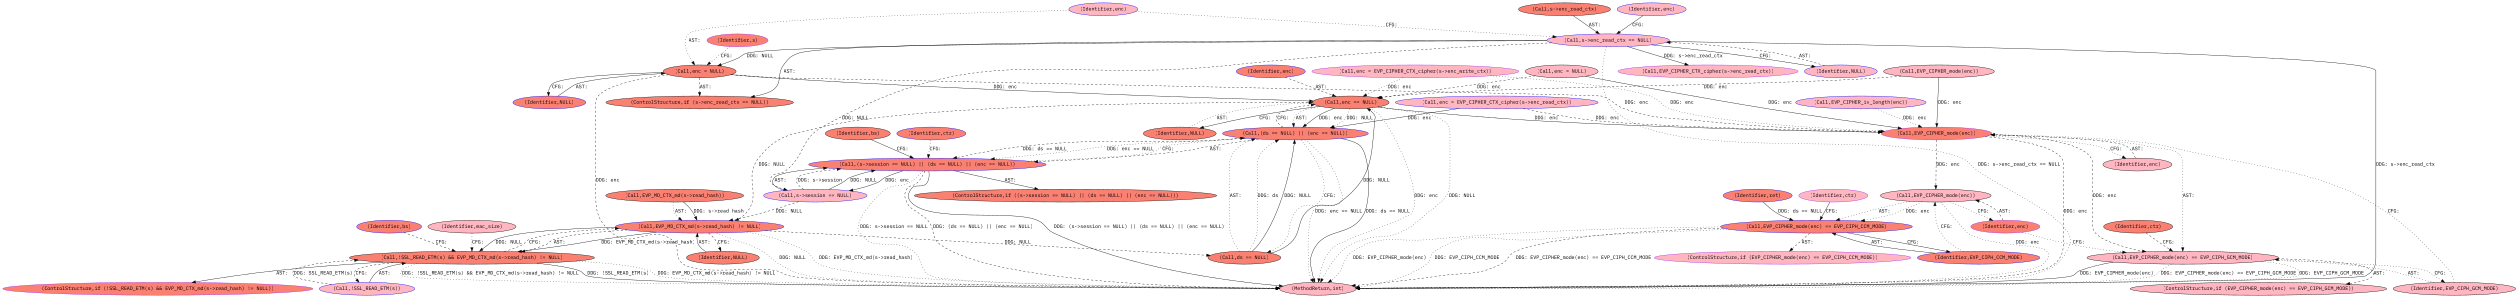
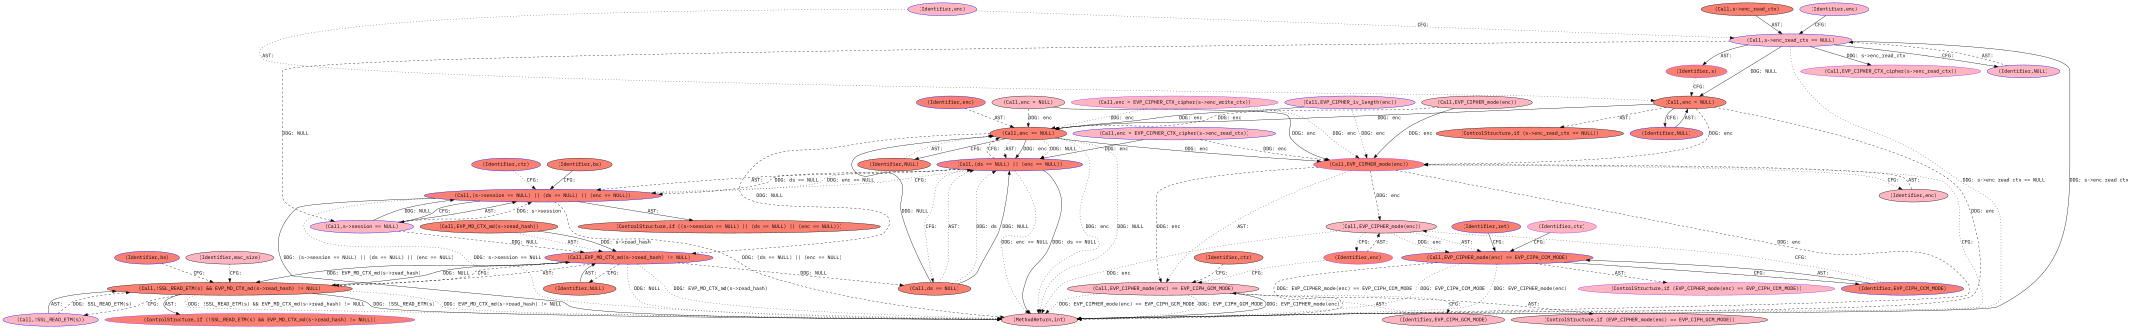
  digraph {
    fontname="IBM Plex Mono"
    node [color=black fillcolor=salmon fontname="IBM Plex Mono" style=filled]
    edge [fontname="IBM Plex Mono" style=dotted]
    n1 [label="(Call,enc = NULL)"]
    n2 [label="(Call,enc == NULL)"]
    n3 [color=purple label="(Call,EVP_CIPHER_mode(enc))"]
    n4 [label="(ControlStructure,if (s->enc_read_ctx == NULL))"]
    n5 [color=blue label="(Identifier,NULL)"]
    n6 [fillcolor=lightpink label="(MethodReturn,int)"]
    n7 [color=blue label="(Call,(ds == NULL) || (enc == NULL))"]
    n8 [color=blue label="(Call,EVP_MD_CTX_md(s->read_hash) != NULL)"]
    n9 [label="(Identifier,NULL)"]
    n10 [fillcolor=lightpink label="(Call,EVP_CIPHER_mode(enc) == EVP_CIPH_GCM_MODE)"]
    n11 [fillcolor=lightpink label="(Call,EVP_CIPHER_mode(enc))"]
    n12 [fillcolor=lightpink label="(Identifier,enc)"]
    n13 [color=blue fillcolor=lightpink label="(Call,s->enc_read_ctx == NULL)"]
    n14 [color=blue fillcolor=lightpink label="(Call,s->session == NULL)"]
    n15 [color=purple fillcolor=lightpink label="(Call,EVP_CIPHER_CTX_cipher(s->enc_read_ctx))"]
    n16 [color=blue fillcolor=lightpink label="(Identifier,NULL)"]
    n17 [color=blue label="(Call,(s->session == NULL) || (ds == NULL) || (enc == NULL))"]
    n18 [label="(Call,ds == NULL)"]
    n19 [label="(Call,!SSL_READ_ETM(s) && EVP_MD_CTX_md(s->read_hash) != NULL)"]
    n20 [label="(Identifier,NULL)"]
    n21 [label="(ControlStructure,if ((s->session == NULL) || (ds == NULL) || (enc == NULL)))"]
    n22 [fillcolor=lightpink label="(Identifier,EVP_CIPH_GCM_MODE)"]
    n23 [fillcolor=lightpink label="(ControlStructure,if (EVP_CIPHER_mode(enc) == EVP_CIPH_GCM_MODE))"]
    n24 [color=blue label="(Call,EVP_CIPHER_mode(enc) == EVP_CIPH_CCM_MODE)"]
    n25 [color=purple label="(Identifier,enc)"]
    n26 [color=purple fillcolor=lightpink label="(ControlStructure,if (EVP_CIPHER_mode(enc) == EVP_CIPH_CCM_MODE))"]
    n27 [color=blue label="(Identifier,EVP_CIPH_CCM_MODE)"]
    n28 [color=blue fillcolor=lightpink label="(Call,!SSL_READ_ETM(s))"]
    n29 [color=purple label="(ControlStructure,if (!SSL_READ_ETM(s) && EVP_MD_CTX_md(s->read_hash) != NULL))"]
    n30 [color=blue fillcolor=lightpink label="(Identifier,enc)"]
    n31 [label="(Identifier,ctr)"]
    n32 [color=blue label="(Identifier,bs)"]
    n33 [color=blue label="(Identifier,ret)"]
    n34 [color=blue label="(Identifier,ctr)"]
    n35 [color=blue fillcolor=lightpink label="(Identifier,enc)"]
    n36 [fillcolor=lightpink label="(Call,EVP_CIPHER_mode(enc))"]
    n37 [label="(Call,s->enc_read_ctx)"]
    n38 [color=purple fillcolor=lightpink label="(Identifier,ctr)"]
    n39 [fillcolor=lightpink label="(Identifier,mac_size)"]
    n40 [color=blue label="(Identifier,enc)"]
    n41 [fillcolor=lightpink label="(Call,enc = NULL)"]
    n42 [color=purple fillcolor=lightpink label="(Call,enc = EVP_CIPHER_CTX_cipher(s->enc_write_ctx))"]
    n43 [color=blue fillcolor=lightpink label="(Call,EVP_CIPHER_iv_length(enc))"]
    n44 [label="(Call,EVP_MD_CTX_md(s->read_hash))"]
    n45 [color=purple label="(Identifier,s)"]
    n46 [color=blue fillcolor=lightpink label="(Call,enc = EVP_CIPHER_CTX_cipher(s->enc_read_ctx))"]
    n47 [label="(Identifier,bs)"]
    n1 -> n2 [label="DDG: enc" style=solid]
    n1 -> n3 [label="DDG: enc" style=dashed]
    n1 -> n4 [label="AST: " style=dashed]
    n1 -> n5 [label="CFG: " style=solid]
    n1 -> n6 [label="DDG: enc" style=dashed]
    n2 -> n3 [label="DDG: enc" style=solid]
    n2 -> n6 [label="DDG: NULL"]
    n2 -> n6 [label="DDG: enc"]
    n2 -> n7 [label="AST: "]
    n2 -> n7 [label="DDG: enc" style=solid]
    n2 -> n7 [label="DDG: NULL"]
    n2 -> n8 [label="DDG: NULL" style=dashed]
    n2 -> n9 [label="CFG: " style=solid]
    n3 -> n6 [label="DDG: enc" style=dashed]
    n3 -> n10 [label="AST: "]
    n3 -> n10 [label="DDG: enc" style=dashed]
    n3 -> n11 [label="DDG: enc" style=dashed]
    n3 -> n12 [label="CFG: "]
    n5 -> n1 [label="AST: " style=solid]
    n7 -> n2 [label="CFG: " style=dashed]
    n7 -> n6 [label="DDG: ds == NULL" style=solid]
    n7 -> n6 [label="DDG: enc == NULL"]
    n7 -> n17 [label="AST: " style=dashed]
    n7 -> n17 [label="DDG: ds == NULL" style=dashed]
    n7 -> n17 [label="DDG: enc == NULL"]
    n7 -> n18 [label="CFG: "]
    n8 -> n6 [label="DDG: NULL"]
    n8 -> n6 [label="DDG: EVP_MD_CTX_md(s->read_hash)"]
    n8 -> n18 [label="DDG: NULL" style=dashed]
    n8 -> n19 [label="AST: " style=dashed]
    n8 -> n19 [label="DDG: EVP_MD_CTX_md(s->read_hash)" style=solid]
    n8 -> n19 [label="DDG: NULL" style=solid]
    n8 -> n20 [label="CFG: " style=dashed]
    n9 -> n2 [label="AST: "]
    n10 -> n6 [label="DDG: EVP_CIPH_GCM_MODE"]
    n10 -> n6 [label="DDG: EVP_CIPHER_mode(enc)" style=solid]
    n10 -> n6 [label="DDG: EVP_CIPHER_mode(enc) == EVP_CIPH_GCM_MODE"]
    n10 -> n22 [label="CFG: "]
    n10 -> n23 [label="AST: " style=dashed]
    n11 -> n6 [label="DDG: enc"]
    n11 -> n24 [label="AST: "]
    n11 -> n24 [label="DDG: enc"]
    n11 -> n25 [label="CFG: "]
    n12 -> n3 [label="AST: " style=dashed]
    n13 -> n1 [label="DDG: NULL" style=solid]
-   n13 -> n4 [label="AST: " style=solid]
+   n13 -> n45 [label="AST: " style=solid]
    n13 -> n6 [label="DDG: s->enc_read_ctx == NULL"]
    n13 -> n6 [label="DDG: s->enc_read_ctx" style=solid]
    n13 -> n14 [label="DDG: NULL" style=dashed]
    n13 -> n15 [label="DDG: s->enc_read_ctx" style=solid]
    n13 -> n16 [label="CFG: " style=solid]
    n14 -> n8 [label="DDG: NULL" style=dashed]
    n14 -> n17 [label="AST: " style=solid]
    n14 -> n17 [label="DDG: s->session" style=dashed]
    n14 -> n17 [label="DDG: NULL" style=solid]
    n16 -> n13 [label="AST: " style=dashed]
    n17 -> n6 [label="DDG: (s->session == NULL) || (ds == NULL) || (enc == NULL)" style=solid]
    n17 -> n6 [label="DDG: s->session == NULL"]
    n17 -> n6 [label="DDG: (ds == NULL) || (enc == NULL)" style=dashed]
    n17 -> n7 [label="CFG: "]
-   n17 -> n14 [label="DDG: enc" style=solid]
+   n17 -> n14 [label="CFG: " style=solid]
    n17 -> n21 [label="AST: " style=solid]
    n18 -> n2 [label="DDG: NULL" style=solid]
    n18 -> n7 [label="AST: "]
    n18 -> n7 [label="DDG: ds"]
    n18 -> n7 [label="DDG: NULL" style=solid]
    n19 -> n6 [label="DDG: !SSL_READ_ETM(s) && EVP_MD_CTX_md(s->read_hash) != NULL"]
    n19 -> n6 [label="DDG: !SSL_READ_ETM(s)" style=solid]
    n19 -> n6 [label="DDG: EVP_MD_CTX_md(s->read_hash) != NULL"]
    n19 -> n8 [label="CFG: " style=dashed]
    n19 -> n28 [label="CFG: " style=dashed]
    n19 -> n29 [label="AST: " style=solid]
    n20 -> n8 [label="AST: " style=solid]
    n22 -> n3 [label="CFG: "]
    n22 -> n10 [label="AST: "]
    n24 -> n6 [label="DDG: EVP_CIPHER_mode(enc)"]
    n24 -> n6 [label="DDG: EVP_CIPHER_mode(enc) == EVP_CIPH_CCM_MODE" style=dashed]
    n24 -> n6 [label="DDG: EVP_CIPH_CCM_MODE"]
    n24 -> n26 [label="AST: " style=dashed]
    n24 -> n27 [label="CFG: " style=solid]
    n25 -> n10 [label="CFG: "]
    n25 -> n11 [label="AST: " style=dashed]
    n27 -> n11 [label="CFG: "]
    n27 -> n24 [label="AST: " style=solid]
    n28 -> n19 [label="AST: " style=solid]
    n28 -> n19 [label="DDG: SSL_READ_ETM(s)" style=dashed]
    n30 -> n13 [label="CFG: " style=solid]
    n31 -> n10 [label="CFG: " style=dashed]
    n32 -> n19 [label="CFG: " style=dashed]
-   n33 -> n24 [label="DDG: ds == NULL" style=solid]
+   n33 -> n24 [label="CFG: " style=solid]
    n34 -> n17 [label="CFG: "]
    n35 -> n1 [label="AST: "]
    n35 -> n13 [label="CFG: "]
    n36 -> n2 [label="DDG: enc" style=dashed]
    n36 -> n3 [label="DDG: enc" style=solid]
    n37 -> n13 [label="AST: " style=solid]
    n38 -> n24 [label="CFG: " style=solid]
    n39 -> n19 [label="CFG: "]
    n40 -> n2 [label="AST: " style=dashed]
    n41 -> n2 [label="DDG: enc" style=dashed]
    n41 -> n3 [label="DDG: enc" style=solid]
    n42 -> n2 [label="DDG: enc"]
    n42 -> n3 [label="DDG: enc"]
+   n43 -> n2 [label="DDG: enc" style=solid]
    n43 -> n3 [label="DDG: enc"]
    n44 -> n8 [label="AST: "]
    n44 -> n8 [label="DDG: s->read_hash" style=solid]
    n45 -> n1 [label="CFG: "]
    n46 -> n3 [label="DDG: enc" style=dashed]
    n46 -> n7 [label="DDG: enc" style=solid]
    n47 -> n17 [label="CFG: " style=solid]
  }
